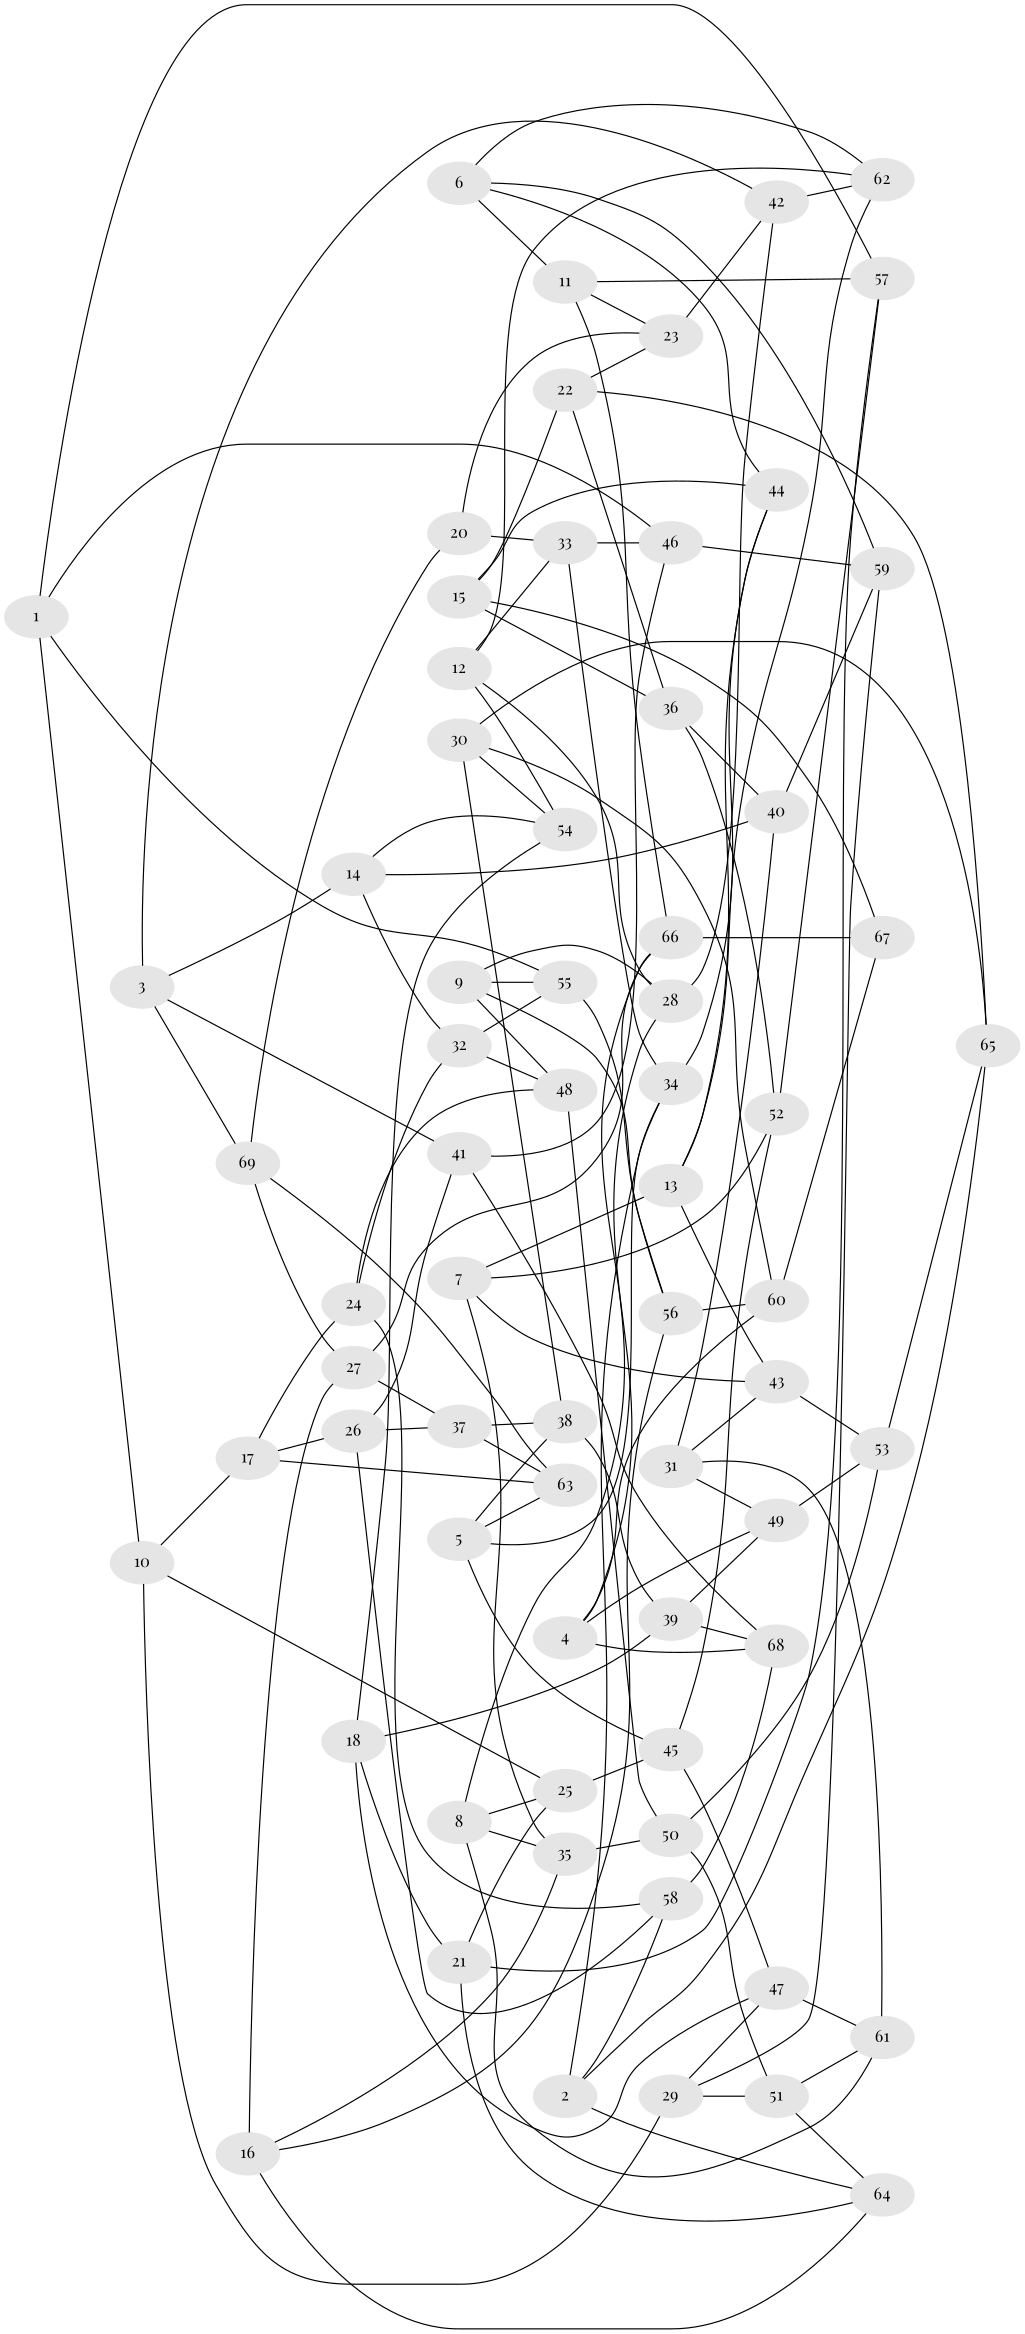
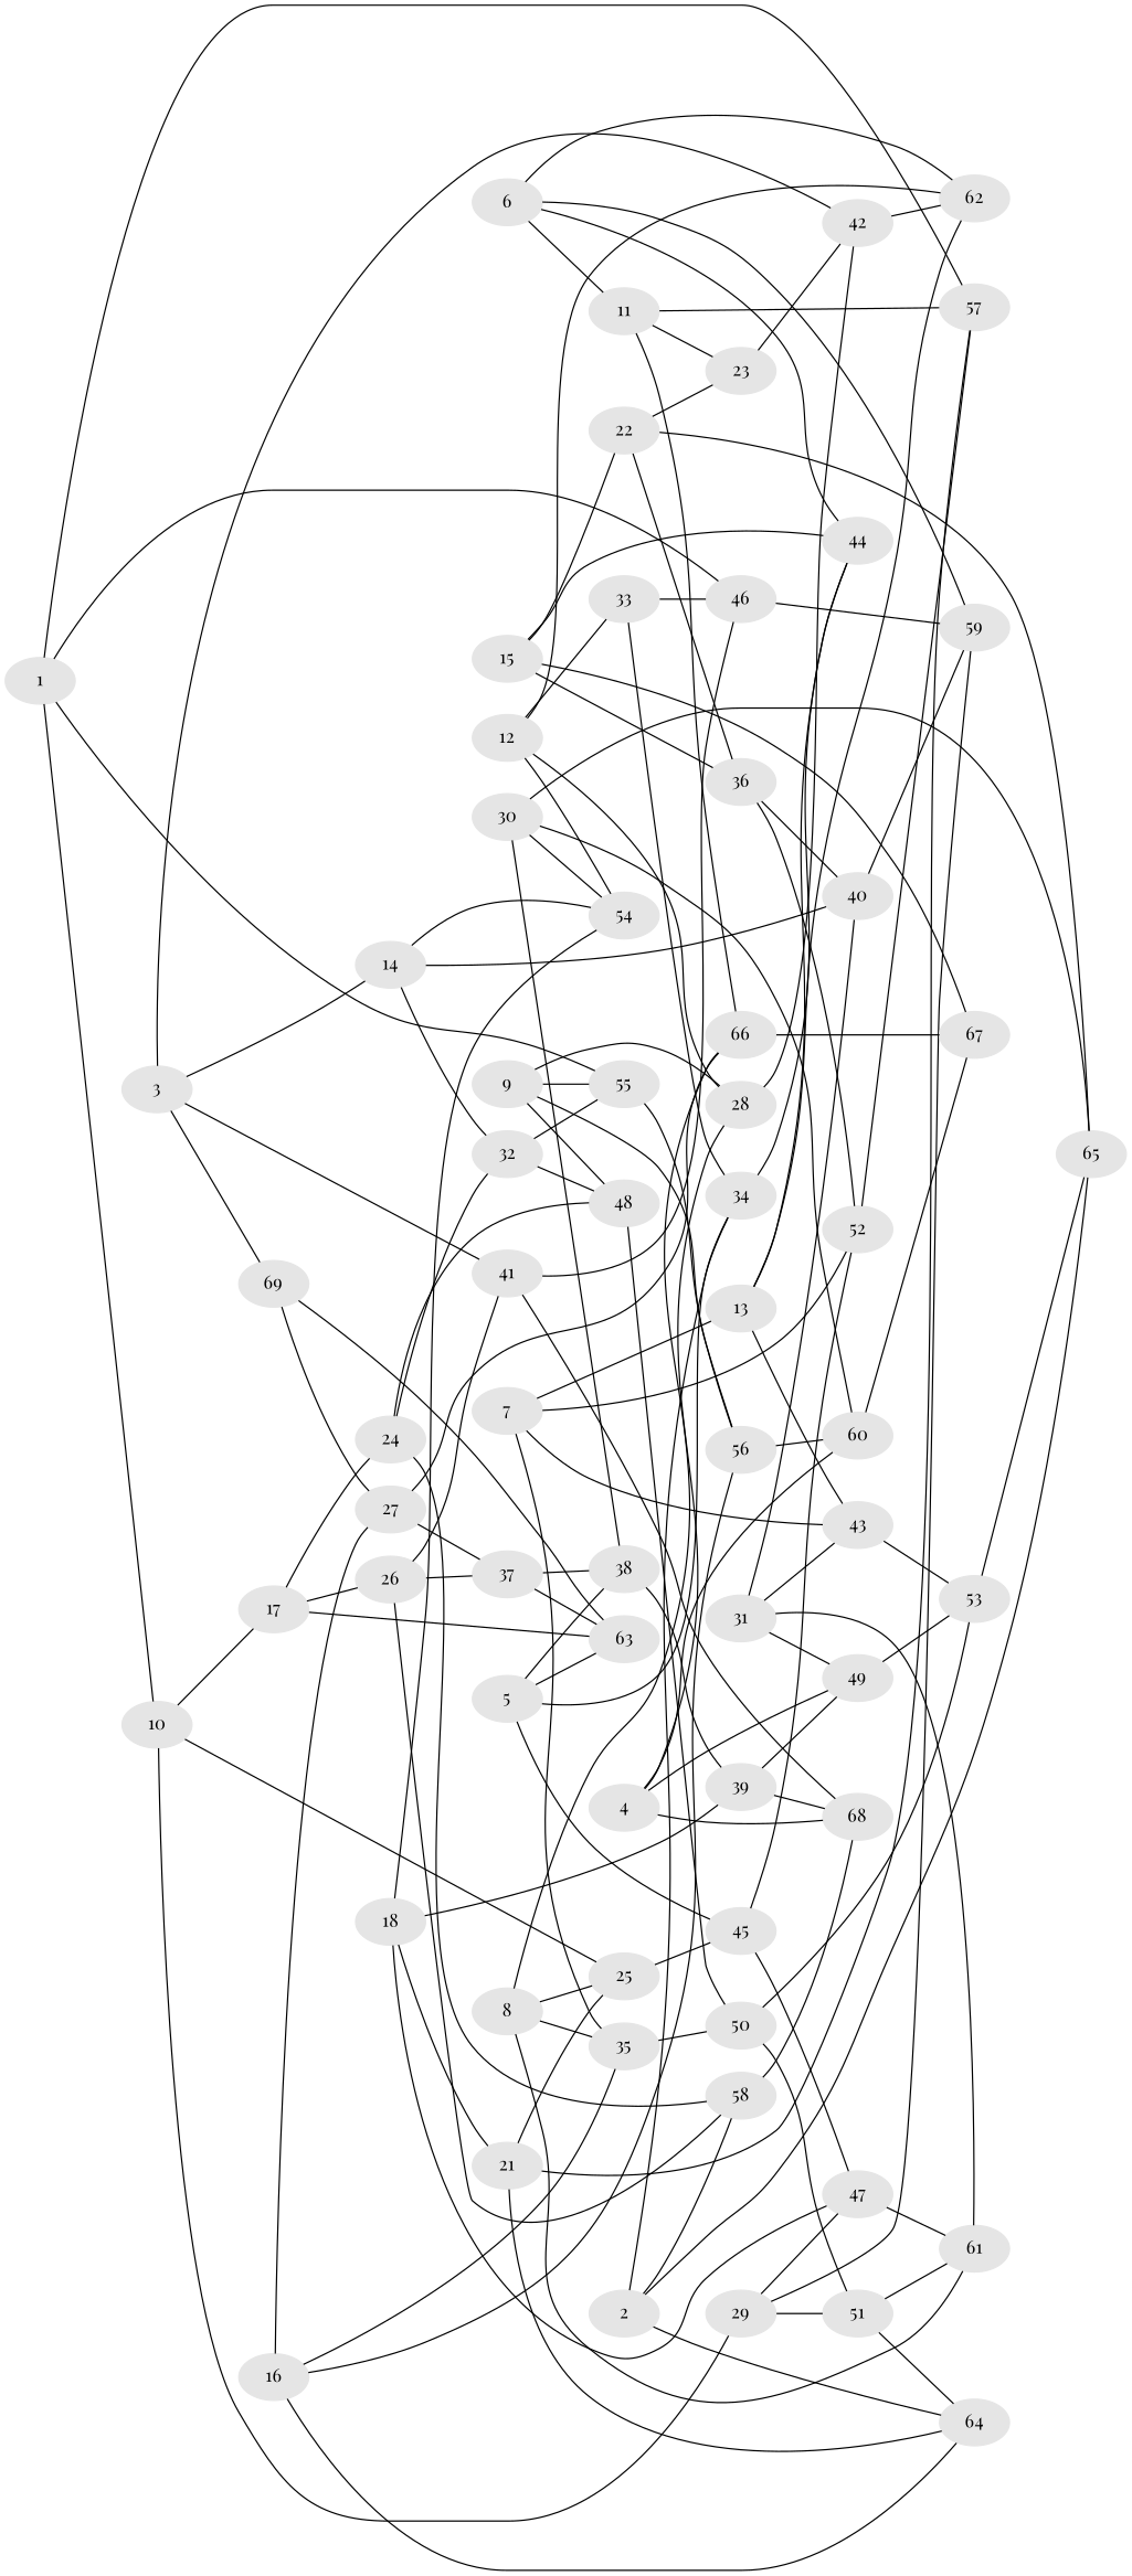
  graph {
    fontname="Playfair Display"
    rankdir=LR
    node [color=gray90 fontname="Playfair Display" style=filled]
    edge [fontname="Playfair Display"]
    1
    10
    46
    55
    57
    25
    17
    29
    59
    56
    2
    34
    58
    64
    65
    44
    68
    3
    14
    n20 [label=69]
    41
    42
    54
    32
    40
    63
    27
-   20
    62
    4
    28
    49
    60
    53
    67
    5
    38
    45
    39
    52
    47
    6
    11
    66
    23
    7
    13
    35
    43
    50
    8
    61
    9
    48
    24
    26
    51
    12
    33
    15
    22
    36
    16
    37
    18
    21
    30
    31
    1 -- 10
    1 -- 46
    1 -- 55
    1 -- 57
    10 -- 25
    10 -- 17
    10 -- 29
    46 -- 59
    55 -- 56
    25 -- 45
    17 -- 63
    17 -- 24
    17 -- 26
    29 -- 59
    29 -- 47
    29 -- 51
    56 -- 60
    2 -- 34
    2 -- 58
    2 -- 64
    2 -- 65
    34 -- 44
    58 -- 68
    3 -- 14
    3 -- n20
    3 -- 41
    3 -- 42
    14 -- 54
    14 -- 32
    14 -- 40
    n20 -- 63
    n20 -- 27
-   n20 -- 20
    41 -- 46
    41 -- 68
    42 -- 62
    32 -- 55
    32 -- 48
    40 -- 59
    27 -- 66
    27 -- 37
-   20 -- 23
-   20 -- 33
    4 -- 68
    4 -- 28
    4 -- 49
    4 -- 60
    28 -- 42
    49 -- 53
    60 -- 67
    53 -- 65
    5 -- 34
    5 -- 63
    5 -- 38
    5 -- 45
    38 -- 39
    45 -- 52
    45 -- 47
    39 -- 68
    39 -- 49
    52 -- 57
    47 -- 61
    6 -- 59
    6 -- 44
    6 -- 62
    6 -- 11
    11 -- 57
    11 -- 66
    11 -- 23
    66 -- 67
    23 -- 42
    7 -- 52
    7 -- 13
    7 -- 35
    7 -- 43
    13 -- 44
    13 -- 62
    13 -- 43
    35 -- 50
    43 -- 53
    50 -- 53
    50 -- 51
    8 -- 25
    8 -- 66
    8 -- 35
    8 -- 61
    9 -- 55
    9 -- 56
    9 -- 28
    9 -- 48
    48 -- 50
    24 -- 58
    24 -- 32
    24 -- 48
    26 -- 58
    26 -- 41
    26 -- 37
    51 -- 64
    51 -- 61
    12 -- 54
    12 -- 62
    12 -- 28
    12 -- 33
    33 -- 46
    33 -- 34
    15 -- 44
    15 -- 67
    15 -- 22
    15 -- 36
    22 -- 65
    22 -- 23
    22 -- 36
    36 -- 40
    36 -- 52
    16 -- 56
    16 -- 64
    16 -- 27
    16 -- 35
    37 -- 63
    37 -- 38
    18 -- 54
    18 -- 39
    18 -- 47
    18 -- 21
    21 -- 57
    21 -- 25
    21 -- 64
    30 -- 65
    30 -- 54
    30 -- 60
    30 -- 38
    31 -- 40
    31 -- 49
    31 -- 43
    31 -- 61
  }
